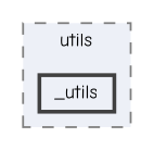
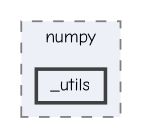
  digraph {
    compound=true
    fontname="Comic Neue"
    n1 [color=grey25 fillcolor="#edf0f7" fontname="Comic Neue" fontsize=10 height=0.2 label=_utils shape=box style="filled,bold" width=0.4]
    subgraph cluster_1 {
      bgcolor="#edf0f7"
      fontsize=10
-     label=utils
+     label=numpy
      pencolor=grey50
      style="filled,dashed"
      n1
    }
  }
